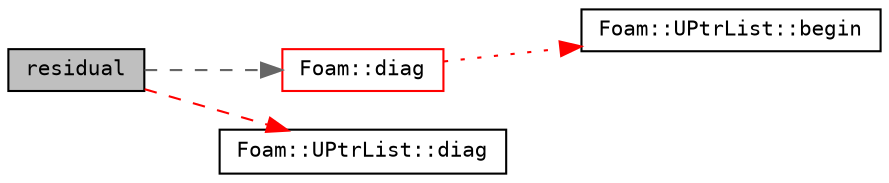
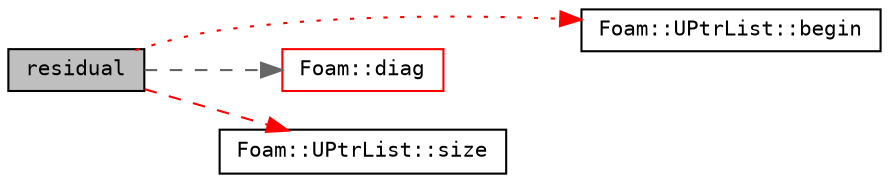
  digraph {
    fontname="DejaVu Sans Mono"
    rankdir=LR
    node [color=black fontname="DejaVu Sans Mono" fontsize=10 shape=record]
    edge [color=red fontname="DejaVu Sans Mono" fontsize=10 labelfontname=Helvetica labelfontsize=10 style=dashed]
    n1 [fillcolor=grey75 fontcolor=black height=0.2 label=residual style=filled width=0.4]
    n2 [height=0.2 label="Foam::UPtrList::begin" width=0.4]
    n3 [color=red height=0.2 label="Foam::diag" width=0.4]
-   n4 [height=0.2 label="Foam::UPtrList::diag" width=0.4]
-   n3 -> n2 [style=dotted]
+   n4 [height=0.2 label="Foam::UPtrList::size" width=0.4]
+   n1 -> n2 [style=dotted]
    n1 -> n3 [color=gray40]
    n1 -> n4
  }
